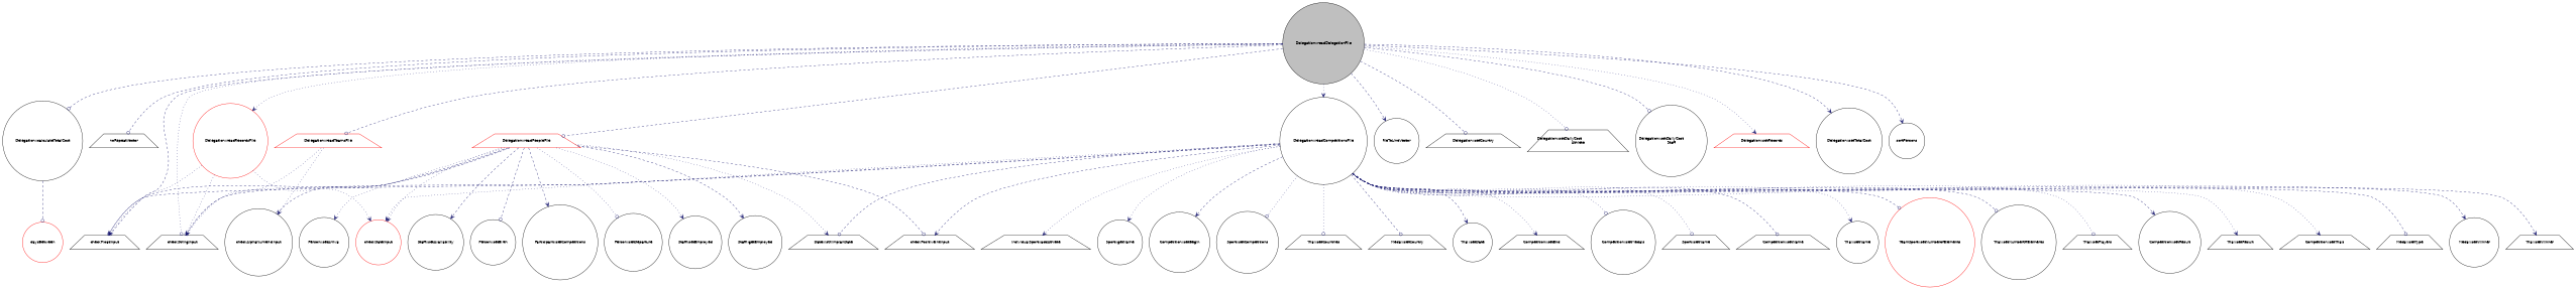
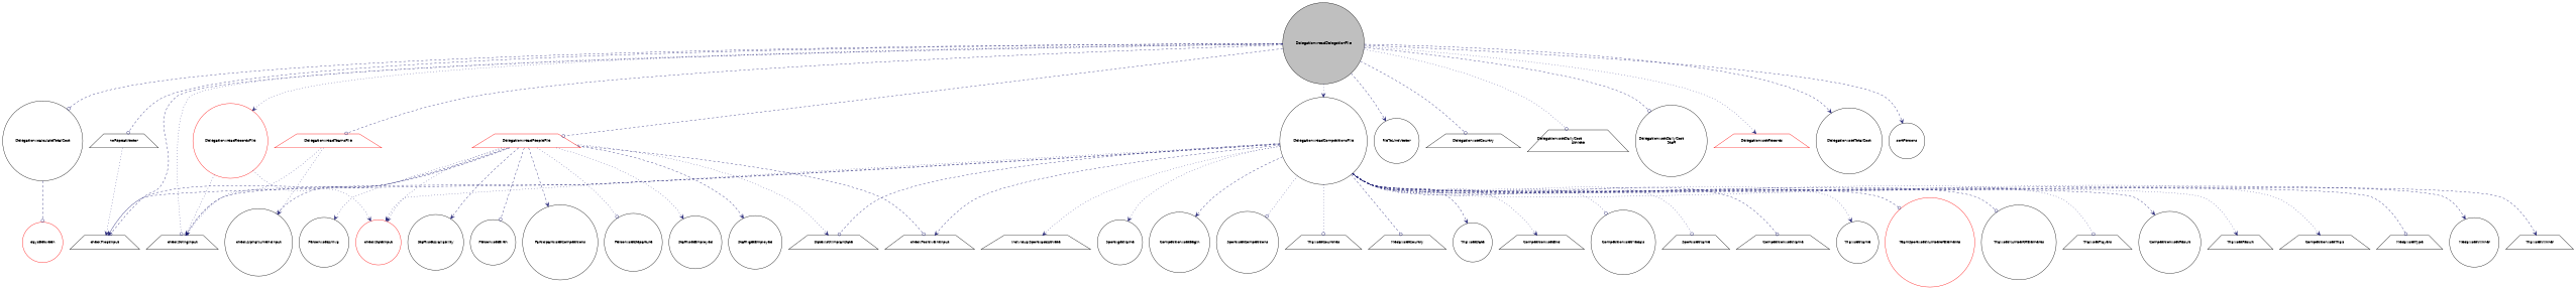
  digraph {
    rankdir=TB
    node [color=black fillcolor=white fontname=Helvetica fontsize=10 shape=circle style=filled]
    edge [arrowhead=vee color=midnightblue fontname=Helvetica fontsize=10 labelfontname=Helvetica labelfontsize=10 style=dashed]
    n1 [fillcolor=grey75 fontcolor=black height=0.2 label="Delegation::readDelegationFile" width=0.4]
    n2 [height=0.2 label="Delegation::calculateTotalCost" width=0.4]
    n3 [height=0.2 label=checkFloatInput shape=trapezium width=0.4]
    n4 [height=0.2 label=checkStringInput shape=trapezium width=0.4]
    n5 [height=0.2 label=fileToLineVector width=0.4]
    n6 [height=0.2 label=noRepeatVector shape=trapezium width=0.4]
    n7 [height=0.2 label="Delegation::readCompetitionsFile" width=0.4]
    n8 [color=red height=0.2 label="Delegation::readPeopleFile" shape=trapezium width=0.4]
    n9 [color=red height=0.2 label="Delegation::readRecordsFile" width=0.4]
    n10 [color=red height=0.2 label="Delegation::readTeamsFile" shape=trapezium width=0.4]
    n11 [height=0.2 label="Delegation::setCountry" shape=trapezium width=0.4]
    n12 [height=0.2 label="Delegation::setDailyCost\lAthlete" shape=trapezium width=0.4]
    n13 [height=0.2 label="Delegation::setDailyCost\lStaff" width=0.4]
    n14 [color=red height=0.2 label="Delegation::setRecords" shape=trapezium width=0.4]
    n15 [height=0.2 label="Delegation::setTotalCost" width=0.4]
    n16 [height=0.2 label=sortPersons width=0.4]
    n17 [color=red height=0.2 label=daysBetween width=0.4]
    n18 [height=0.2 label="IndividualSport::addAthlete" shape=trapezium width=0.4]
    n19 [color=red height=0.2 label=checkDateInput width=0.4]
    n20 [height=0.2 label=checkPositiveIntInput shape=trapezium width=0.4]
    n21 [height=0.2 label="Sport::getName" width=0.4]
    n22 [height=0.2 label="Date::isOlimpianDate" shape=trapezium width=0.4]
    n23 [height=0.2 label="Competition::setBegin" width=0.4]
    n24 [height=0.2 label="Sport::setCompetitions" width=0.4]
    n25 [height=0.2 label="Trial::setCountries" shape=trapezium width=0.4]
    n26 [height=0.2 label="Medal::setCountry" shape=trapezium width=0.4]
    n27 [height=0.2 label="Trial::setDate" width=0.4]
    n28 [height=0.2 label="Competition::setEnd" shape=trapezium width=0.4]
    n29 [height=0.2 label="Competition::setMedals" width=0.4]
    n30 [height=0.2 label="Sport::setName" shape=trapezium width=0.4]
    n31 [height=0.2 label="Competition::setName" shape=trapezium width=0.4]
    n32 [height=0.2 label="Trial::setName" width=0.4]
    n33 [color=red height=0.2 label="TeamSport::setNumberofElements" width=0.4]
    n34 [height=0.2 label="Trial::setNumberOfElements" width=0.4]
    n35 [height=0.2 label="Trial::setPlayers" shape=trapezium width=0.4]
    n36 [height=0.2 label="Competition::setResult" width=0.4]
    n37 [height=0.2 label="Trial::setResult" shape=trapezium width=0.4]
    n38 [height=0.2 label="Competition::setTrials" shape=trapezium width=0.4]
    n39 [height=0.2 label="Medal::setType" shape=trapezium width=0.4]
    n40 [height=0.2 label="Medal::setWinner" width=0.4]
    n41 [height=0.2 label="Trial::setWinner" shape=trapezium width=0.4]
    n42 [height=0.2 label=checkAlphaNumericInput width=0.4]
    n43 [height=0.2 label="Staff::getEmployed" width=0.4]
    n44 [height=0.2 label="Person::setArrival" width=0.4]
    n45 [height=0.2 label="Staff::setAvailability" width=0.4]
    n46 [height=0.2 label="Person::setBirth" width=0.4]
    n47 [height=0.2 label="Participant::setCompetitions" width=0.4]
    n48 [height=0.2 label="Person::setDeparture" width=0.4]
    n49 [height=0.2 label="Staff::setEmployed" width=0.4]
    n1 -> n2 [arrowhead=odot]
    n1 -> n3 [arrowhead=odot]
    n1 -> n4 [arrowhead=odot style=dotted]
    n1 -> n5
    n1 -> n6 [arrowhead=odot]
    n1 -> n7 [style=dotted]
    n1 -> n8 [arrowhead=odot]
    n1 -> n9 [style=dotted]
    n1 -> n10 [arrowhead=odot]
    n1 -> n11 [arrowhead=odot]
    n1 -> n12 [arrowhead=odot style=dotted]
    n1 -> n13 [arrowhead=odot]
    n1 -> n14 [style=dotted]
    n1 -> n15
    n1 -> n16
    n2 -> n17 [arrowhead=odot]
    n7 -> n3 [arrowhead=odot]
    n7 -> n4
    n7 -> n18 [style=dotted]
    n7 -> n19 [style=dotted]
    n7 -> n20
    n7 -> n21 [style=dotted]
    n7 -> n22 [arrowhead=odot]
    n7 -> n23
    n7 -> n24 [arrowhead=odot style=dotted]
    n7 -> n25 [arrowhead=odot style=dotted]
    n7 -> n26 [arrowhead=odot]
    n7 -> n27
    n7 -> n28 [style=dotted]
    n7 -> n29 [arrowhead=odot style=dotted]
    n7 -> n30 [arrowhead=odot style=dotted]
    n7 -> n31 [arrowhead=odot]
    n7 -> n32 [style=dotted]
    n7 -> n33 [arrowhead=odot]
    n7 -> n34 [arrowhead=odot]
    n7 -> n35 [arrowhead=odot style=dotted]
    n7 -> n36
    n7 -> n37 [style=dotted]
    n7 -> n38 [style=dotted]
    n7 -> n39 [arrowhead=odot]
    n7 -> n40
    n7 -> n41
    n8 -> n3
    n8 -> n4 [style=dotted]
    n8 -> n19 [style=dotted]
    n8 -> n20 [arrowhead=odot]
    n8 -> n22 [style=dotted]
    n8 -> n42 [arrowhead=odot]
    n8 -> n43
    n8 -> n44 [style=dotted]
    n8 -> n45
    n8 -> n46 [arrowhead=odot]
    n8 -> n47
    n8 -> n48 [arrowhead=odot style=dotted]
    n8 -> n49 [style=dotted]
-   n9 -> n3 [style=dotted]
+   n6 -> n3 [style=dotted]
    n9 -> n4 [arrowhead=odot style=dotted]
    n9 -> n19 [style=dotted]
    n10 -> n4 [arrowhead=odot style=dotted]
    n10 -> n42 [style=dotted]
  }
